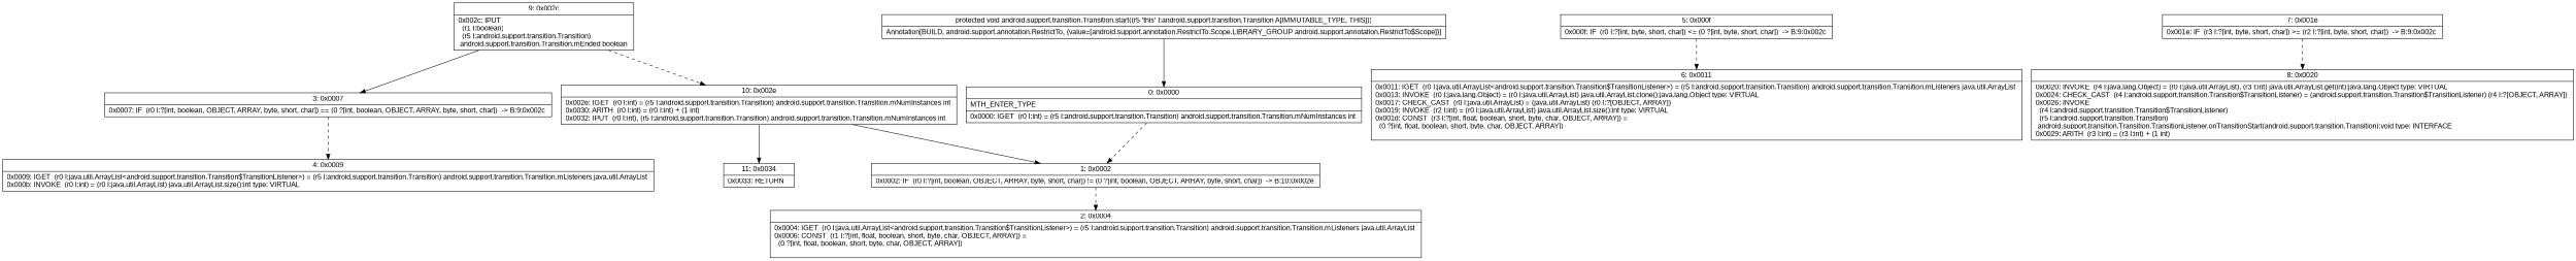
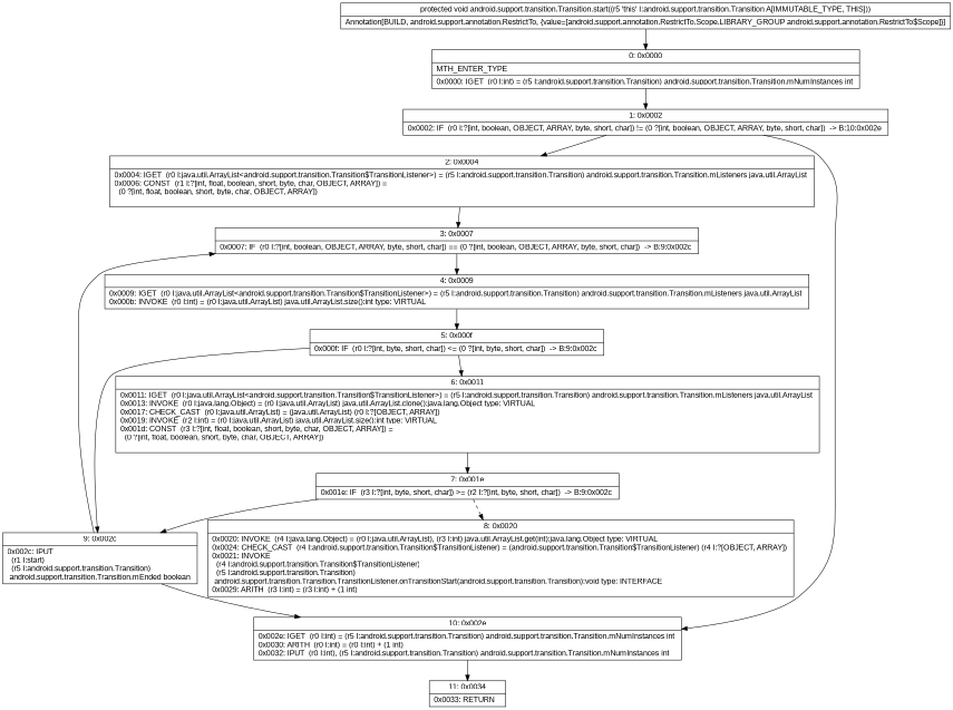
  digraph {
    fontname="Liberation Sans"
    node [fontname="Liberation Sans" shape=record]
    edge [fontname="Liberation Sans"]
    n1 [label="{0\:\ 0x0000|MTH_ENTER_TYPE\l|0x0000: IGET  (r0 I:int) = (r5 I:android.support.transition.Transition) android.support.transition.Transition.mNumInstances int \l}"]
    n2 [label="{1\:\ 0x0002|0x0002: IF  (r0 I:?[int, boolean, OBJECT, ARRAY, byte, short, char]) != (0 ?[int, boolean, OBJECT, ARRAY, byte, short, char])  \-\> B:10:0x002e \l}"]
    n3 [label="{2\:\ 0x0004|0x0004: IGET  (r0 I:java.util.ArrayList\<android.support.transition.Transition$TransitionListener\>) = (r5 I:android.support.transition.Transition) android.support.transition.Transition.mListeners java.util.ArrayList \l0x0006: CONST  (r1 I:?[int, float, boolean, short, byte, char, OBJECT, ARRAY]) = \l  (0 ?[int, float, boolean, short, byte, char, OBJECT, ARRAY])\l \l}"]
    n4 [label="{10\:\ 0x002e|0x002e: IGET  (r0 I:int) = (r5 I:android.support.transition.Transition) android.support.transition.Transition.mNumInstances int \l0x0030: ARITH  (r0 I:int) = (r0 I:int) + (1 int) \l0x0032: IPUT  (r0 I:int), (r5 I:android.support.transition.Transition) android.support.transition.Transition.mNumInstances int \l}"]
    n5 [label="{3\:\ 0x0007|0x0007: IF  (r0 I:?[int, boolean, OBJECT, ARRAY, byte, short, char]) == (0 ?[int, boolean, OBJECT, ARRAY, byte, short, char])  \-\> B:9:0x002c \l}"]
    n6 [label="{11\:\ 0x0034|0x0033: RETURN   \l}"]
    n7 [label="{4\:\ 0x0009|0x0009: IGET  (r0 I:java.util.ArrayList\<android.support.transition.Transition$TransitionListener\>) = (r5 I:android.support.transition.Transition) android.support.transition.Transition.mListeners java.util.ArrayList \l0x000b: INVOKE  (r0 I:int) = (r0 I:java.util.ArrayList) java.util.ArrayList.size():int type: VIRTUAL \l}"]
    n8 [label="{5\:\ 0x000f|0x000f: IF  (r0 I:?[int, byte, short, char]) \<= (0 ?[int, byte, short, char])  \-\> B:9:0x002c \l}"]
-   n9 [label="{9\:\ 0x002c|0x002c: IPUT  \l  (r1 I:boolean)\l  (r5 I:android.support.transition.Transition)\l android.support.transition.Transition.mEnded boolean \l}"]
+   n9 [label="{9\:\ 0x002c|0x002c: IPUT  \l  (r1 I:start)\l  (r5 I:android.support.transition.Transition)\l android.support.transition.Transition.mEnded boolean \l}"]
    n10 [label="{6\:\ 0x0011|0x0011: IGET  (r0 I:java.util.ArrayList\<android.support.transition.Transition$TransitionListener\>) = (r5 I:android.support.transition.Transition) android.support.transition.Transition.mListeners java.util.ArrayList \l0x0013: INVOKE  (r0 I:java.lang.Object) = (r0 I:java.util.ArrayList) java.util.ArrayList.clone():java.lang.Object type: VIRTUAL \l0x0017: CHECK_CAST  (r0 I:java.util.ArrayList) = (java.util.ArrayList) (r0 I:?[OBJECT, ARRAY]) \l0x0019: INVOKE  (r2 I:int) = (r0 I:java.util.ArrayList) java.util.ArrayList.size():int type: VIRTUAL \l0x001d: CONST  (r3 I:?[int, float, boolean, short, byte, char, OBJECT, ARRAY]) = \l  (0 ?[int, float, boolean, short, byte, char, OBJECT, ARRAY])\l \l}"]
    n11 [label="{7\:\ 0x001e|0x001e: IF  (r3 I:?[int, byte, short, char]) \>= (r2 I:?[int, byte, short, char])  \-\> B:9:0x002c \l}"]
-   n12 [label="{8\:\ 0x0020|0x0020: INVOKE  (r4 I:java.lang.Object) = (r0 I:java.util.ArrayList), (r3 I:int) java.util.ArrayList.get(int):java.lang.Object type: VIRTUAL \l0x0024: CHECK_CAST  (r4 I:android.support.transition.Transition$TransitionListener) = (android.support.transition.Transition$TransitionListener) (r4 I:?[OBJECT, ARRAY]) \l0x0026: INVOKE  \l  (r4 I:android.support.transition.Transition$TransitionListener)\l  (r5 I:android.support.transition.Transition)\l android.support.transition.Transition.TransitionListener.onTransitionStart(android.support.transition.Transition):void type: INTERFACE \l0x0029: ARITH  (r3 I:int) = (r3 I:int) + (1 int) \l}"]
+   n12 [label="{8\:\ 0x0020|0x0020: INVOKE  (r4 I:java.lang.Object) = (r0 I:java.util.ArrayList), (r3 I:int) java.util.ArrayList.get(int):java.lang.Object type: VIRTUAL \l0x0024: CHECK_CAST  (r4 I:android.support.transition.Transition$TransitionListener) = (android.support.transition.Transition$TransitionListener) (r4 I:?[OBJECT, ARRAY]) \l0x0021: INVOKE  \l  (r4 I:android.support.transition.Transition$TransitionListener)\l  (r5 I:android.support.transition.Transition)\l android.support.transition.Transition.TransitionListener.onTransitionStart(android.support.transition.Transition):void type: INTERFACE \l0x0029: ARITH  (r3 I:int) = (r3 I:int) + (1 int) \l}"]
    n13 [label="{protected void android.support.transition.Transition.start((r5 'this' I:android.support.transition.Transition A[IMMUTABLE_TYPE, THIS]))  | Annotation[BUILD, android.support.annotation.RestrictTo, \{value=[android.support.annotation.RestrictTo.Scope.LIBRARY_GROUP android.support.annotation.RestrictTo$Scope]\}]\l}"]
-   n1 -> n2 [style=dashed]
-   n2 -> n3 [style=dashed]
-   n4 -> n2
+   n1 -> n2
+   n2 -> n3 [style=solid]
+   n2 -> n4
+   n3 -> n5
    n4 -> n6
-   n5 -> n7 [style=dashed]
-   n8 -> n10 [style=dashed]
-   n9 -> n4 [style=dashed]
+   n5 -> n7 [style=solid]
+   n7 -> n8
+   n8 -> n9
+   n8 -> n10 [style=solid]
+   n9 -> n4
    n9 -> n5
+   n10 -> n11
+   n11 -> n9
    n11 -> n12 [style=dashed]
    n13 -> n1
  }
